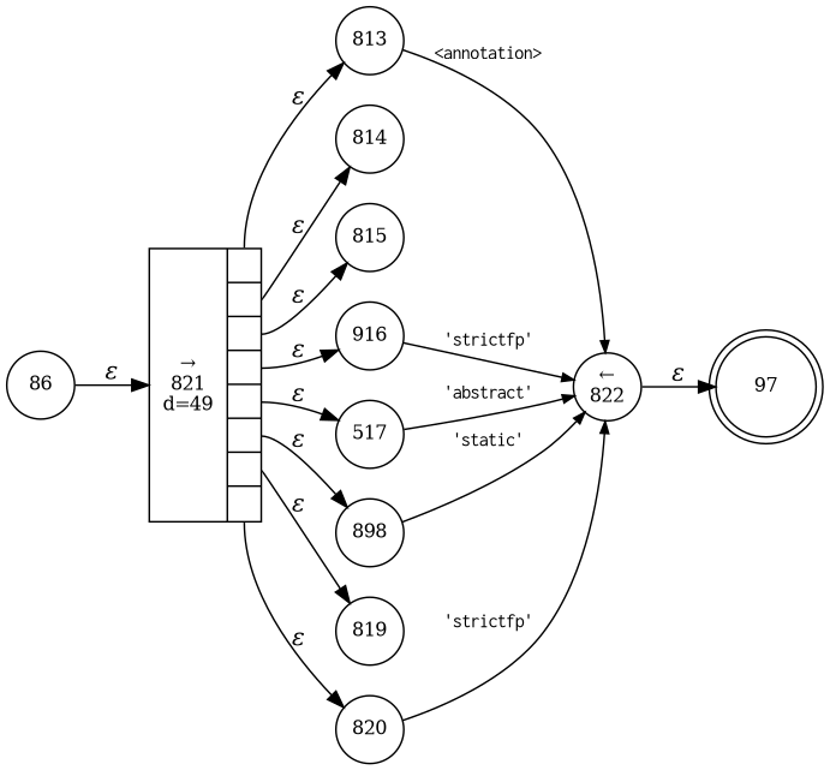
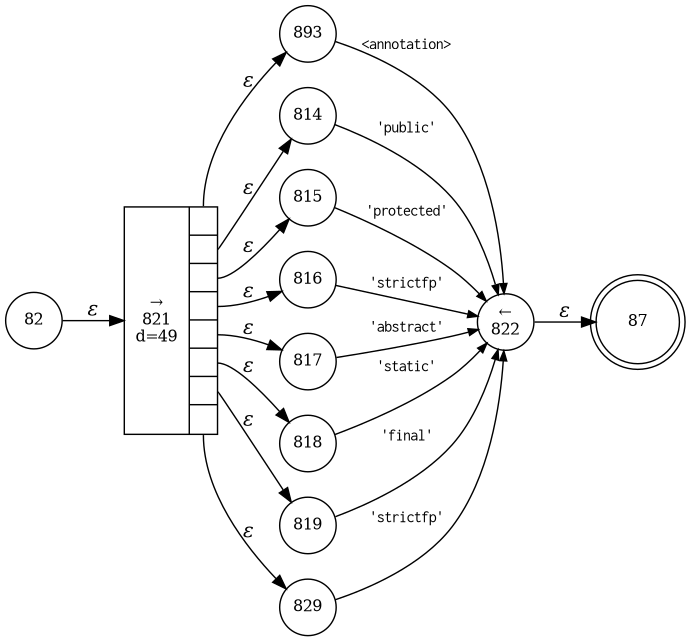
  digraph {
    rankdir=LR
    node [fixedsize=true fontsize=11 shape=circle peripheries=1]
    edge [fontname="Times-Italic"]
-   n1 [label=97 shape=doublecircle width=.6 peripheries=""]
-   n2 [label=916 width=.55]
+   n1 [label=87 shape=doublecircle width=.6 peripheries=""]
+   n2 [label=816 width=.55]
    n3 [label="&larr;\n822" width=.55]
-   n4 [label=517 width=.55]
-   n5 [label=898 width=.55]
+   n4 [label=817 width=.55]
+   n5 [label=818 width=.55]
    n6 [label=819 width=.55]
-   n7 [label=820 width=.55]
+   n7 [label=829 width=.55]
    n8 [fixedsize=false label="{&rarr;\n821\nd=49|{<p0>|<p1>|<p2>|<p3>|<p4>|<p5>|<p6>|<p7>}}" shape=record]
-   n9 [label=813 width=.55]
+   n9 [label=893 width=.55]
    n10 [label=814 width=.55]
    n11 [label=815 width=.55]
-   n12 [label=86 width=.55]
+   n12 [label=82 width=.55]
    n2 -> n3 [arrowhead=normal arrowsize=.7 fontname=Courier fontsize=11 label="'strictfp'"]
    n3 -> n1 [label="&epsilon;"]
    n4 -> n3 [arrowhead=normal arrowsize=.7 fontname=Courier fontsize=11 label="'abstract'"]
    n5 -> n3 [arrowhead=normal arrowsize=.7 fontname=Courier fontsize=11 label="'static'"]
+   n6 -> n3 [arrowhead=normal arrowsize=.7 fontname=Courier fontsize=11 label="'final'"]
    n7 -> n3 [arrowhead=normal arrowsize=.7 fontname=Courier fontsize=11 label="'strictfp'"]
    n8 -> n2 [label="&epsilon;" tailport=p3]
    n8 -> n4 [label="&epsilon;" tailport=p4]
    n8 -> n5 [label="&epsilon;" tailport=p5]
    n8 -> n6 [label="&epsilon;" tailport=p6]
    n8 -> n7 [label="&epsilon;" tailport=p7]
    n8 -> n9 [label="&epsilon;" tailport=p0]
    n8 -> n10 [label="&epsilon;" tailport=p1]
    n8 -> n11 [label="&epsilon;" tailport=p2]
    n9 -> n3 [arrowhead=normal arrowsize=.7 fontname=Courier fontsize=11 label="<annotation>"]
+   n10 -> n3 [arrowhead=normal arrowsize=.7 fontname=Courier fontsize=11 label="'public'"]
+   n11 -> n3 [arrowhead=normal arrowsize=.7 fontname=Courier fontsize=11 label="'protected'"]
    n12 -> n8 [label="&epsilon;"]
  }
